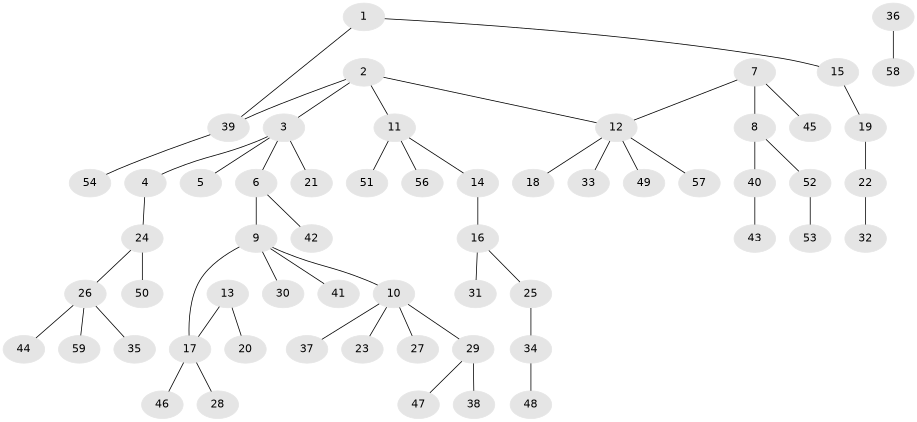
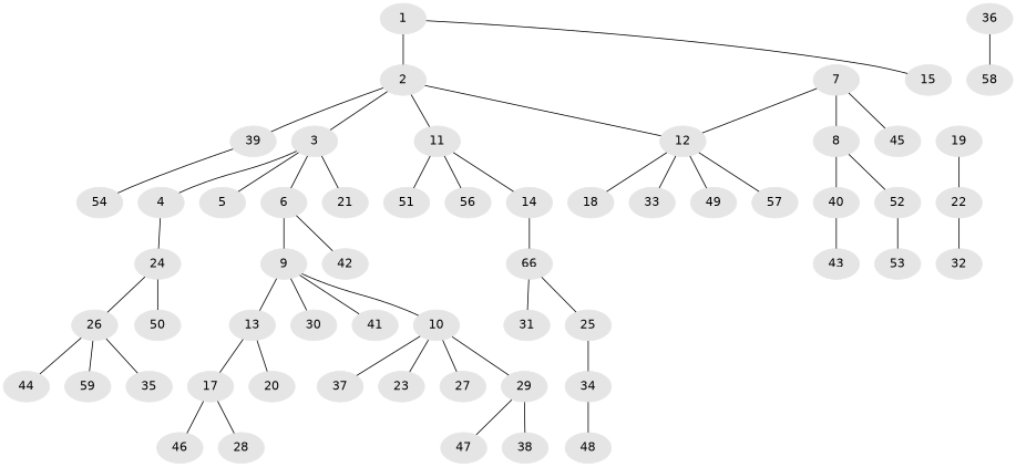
  graph {
    fontname="DejaVu Sans"
    node [color=gray90 fontname="DejaVu Sans" style=filled]
    edge [fontname="DejaVu Sans"]
    1
    2
    15
    3
    11
    39
    12
    19
    4
    5
    6
    21
    7
    8
    45
    14
    51
    56
    54
    24
    9
    42
    26
    50
    10
    13
    30
    41
    40
    52
    18
    33
    49
    57
    43
    53
    23
    27
    29
    37
    17
    20
    38
    47
-   16
+   16 [label=66]
    28
    46
    25
    31
    22
    34
    32
    35
    44
    n55 [label=59]
    48
    36
    58
-   1 -- 39
+   1 -- 2
    1 -- 15
    2 -- 3
    2 -- 11
    2 -- 39
    2 -- 12
-   15 -- 19
    3 -- 4
    3 -- 5
    3 -- 6
    3 -- 21
    11 -- 14
    11 -- 51
    11 -- 56
    39 -- 54
    12 -- 18
    12 -- 33
    12 -- 49
    12 -- 57
    19 -- 22
    4 -- 24
    6 -- 9
    6 -- 42
    7 -- 12
    7 -- 8
    7 -- 45
    8 -- 40
    8 -- 52
    14 -- 16
    24 -- 26
    24 -- 50
    9 -- 10
-   9 -- 17
+   9 -- 13
    9 -- 30
    9 -- 41
    26 -- 35
    26 -- 44
    26 -- n55
    10 -- 23
    10 -- 27
    10 -- 29
    10 -- 37
    13 -- 17
    13 -- 20
    40 -- 43
    52 -- 53
    29 -- 38
    29 -- 47
    17 -- 28
    17 -- 46
    16 -- 25
    16 -- 31
    25 -- 34
    22 -- 32
    34 -- 48
    36 -- 58
  }
